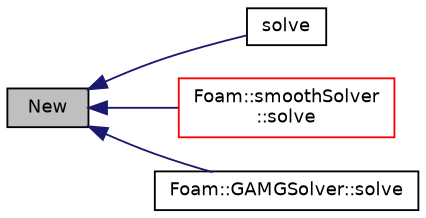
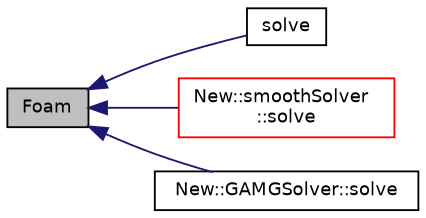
  digraph {
    rankdir=LR
    node [color=black fontname=Helvetica fontsize=10 shape=record]
    edge [color=midnightblue dir=back fontname=Helvetica fontsize=10 labelfontname=Helvetica labelfontsize=10 style=solid]
-   n1 [fillcolor=grey75 fontcolor=black height=0.2 label=New style=filled width=0.4]
+   n1 [fillcolor=grey75 fontcolor=black height=0.2 label=Foam style=filled width=0.4]
    n2 [height=0.2 label=solve width=0.4]
-   n3 [color=red height=0.2 label="Foam::smoothSolver\l::solve" width=0.4]
-   n4 [height=0.2 label="Foam::GAMGSolver::solve" width=0.4]
+   n3 [color=red height=0.2 label="New::smoothSolver\l::solve" width=0.4]
+   n4 [height=0.2 label="New::GAMGSolver::solve" width=0.4]
    n1 -> n2
    n1 -> n3
    n1 -> n4
  }
